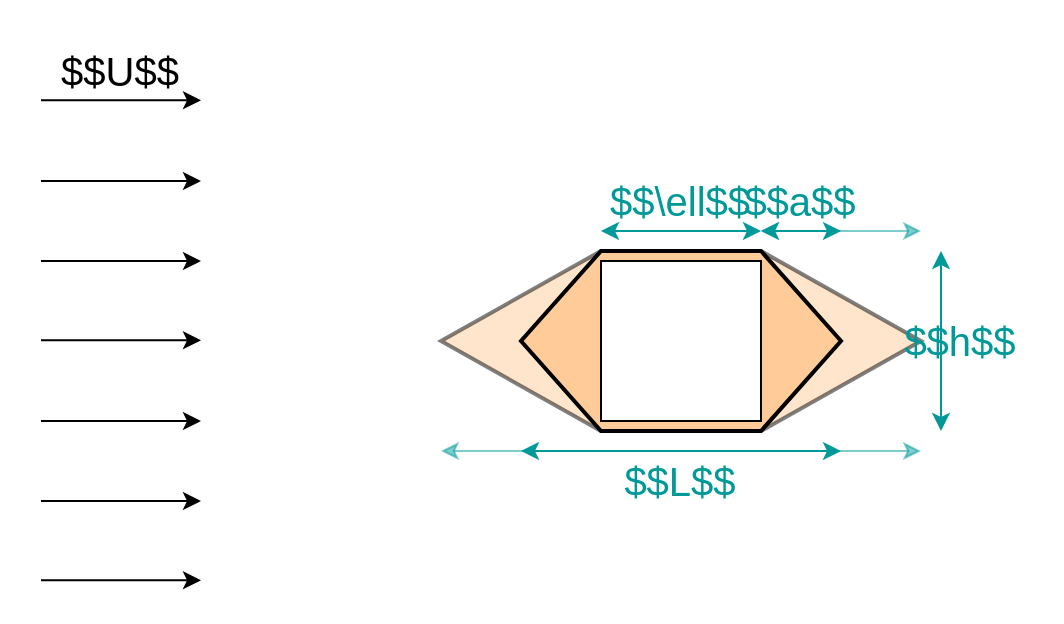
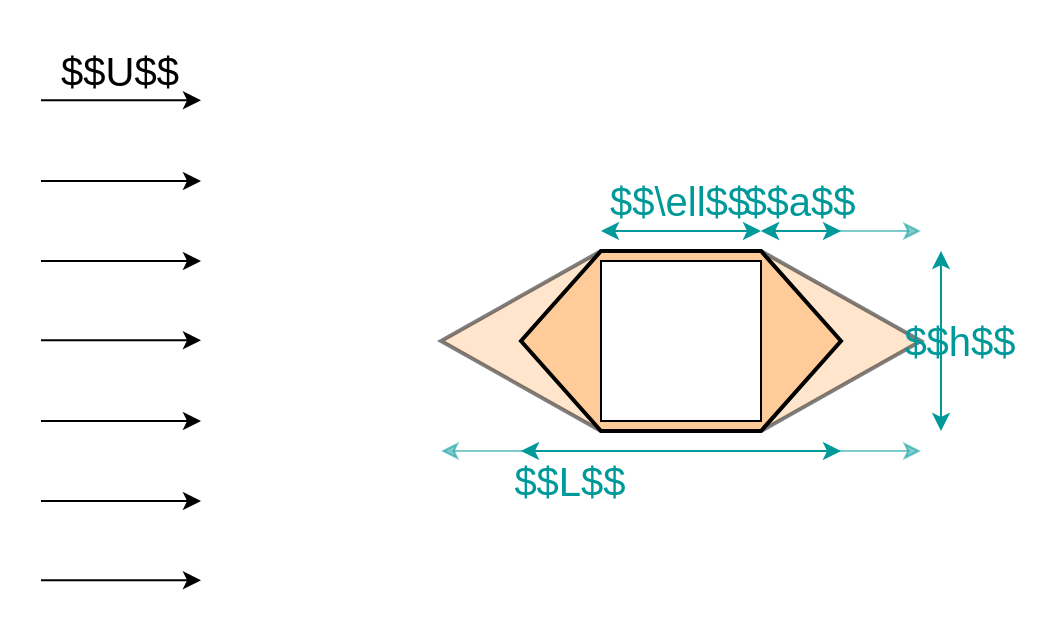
  <mxCell id="0" />
  <mxCell id="1" parent="0" />
  <mxCell id="2" value="" style="shape=hexagon;perimeter=hexagonPerimeter2;whiteSpace=wrap;html=1;fixedSize=1;size=80;strokeWidth=2;fillColor=#FFCC99;opacity=50;" vertex="1" parent="1"><mxGeometry x="220" y="125" width="240" height="90" as="geometry" /></mxCell>
  <mxCell id="3" value="" style="shape=hexagon;perimeter=hexagonPerimeter2;whiteSpace=wrap;html=1;fixedSize=1;size=40;strokeWidth=2;fillColor=#FFCC99;" vertex="1" parent="1"><mxGeometry x="260" y="125" width="160" height="90" as="geometry" /></mxCell>
  <mxCell id="4" value="" style="endArrow=classic;startArrow=classic;html=1;rounded=0;fontColor=#009999;strokeColor=#009999;" parent="1" edge="1"><mxGeometry width="50" height="50" relative="1" as="geometry"><mxPoint x="470" y="215" as="sourcePoint" /><mxPoint x="470" y="125" as="targetPoint" /></mxGeometry></mxCell>
  <mxCell id="5" value="" style="endArrow=classic;startArrow=classic;html=1;rounded=0;fontColor=#009999;strokeColor=#009999;" parent="1" edge="1"><mxGeometry width="50" height="50" relative="1" as="geometry"><mxPoint x="260" y="225" as="sourcePoint" /><mxPoint x="420" y="225" as="targetPoint" /></mxGeometry></mxCell>
  <mxCell id="6" value="" style="endArrow=classic;startArrow=classic;html=1;rounded=0;fontColor=#009999;strokeColor=#009999;" parent="1" edge="1"><mxGeometry width="50" height="50" relative="1" as="geometry"><mxPoint x="300" y="115" as="sourcePoint" /><mxPoint x="380" y="115" as="targetPoint" /></mxGeometry></mxCell>
  <mxCell id="7" value="$$\ell$$" style="text;html=1;align=center;verticalAlign=middle;whiteSpace=wrap;rounded=0;fontSize=20;fontColor=#009999;strokeColor=none;" parent="1" vertex="1"><mxGeometry x="310" y="85" width="60" height="30" as="geometry" /></mxCell>
  <mxCell id="8" value="$$h$$" style="text;html=1;align=center;verticalAlign=middle;whiteSpace=wrap;rounded=0;fontSize=20;fontColor=#009999;strokeColor=none;" parent="1" vertex="1"><mxGeometry x="450" y="155" width="60" height="30" as="geometry" /></mxCell>
- <mxCell id="9" value="$$L$$" style="text;html=1;align=center;verticalAlign=middle;whiteSpace=wrap;rounded=0;fontSize=20;fontColor=#009999;strokeColor=none;" parent="1" vertex="1"><mxGeometry x="310" y="225" width="60" height="30" as="geometry" /></mxCell>
+ <mxCell id="9" value="$$L$$" style="text;html=1;align=center;verticalAlign=middle;whiteSpace=wrap;rounded=0;fontSize=20;fontColor=#009999;strokeColor=none;" parent="1" vertex="1"><mxGeometry x="255" y="225" width="60" height="30" as="geometry" /></mxCell>
  <mxCell id="10" value="" style="endArrow=classic;html=1;rounded=0;" parent="1" edge="1"><mxGeometry width="50" height="50" relative="1" as="geometry"><mxPoint x="20" y="90" as="sourcePoint" /><mxPoint x="100" y="90" as="targetPoint" /></mxGeometry></mxCell>
  <mxCell id="11" value="" style="endArrow=classic;html=1;rounded=0;" parent="1" edge="1"><mxGeometry width="50" height="50" relative="1" as="geometry"><mxPoint x="20" y="130" as="sourcePoint" /><mxPoint x="100" y="130" as="targetPoint" /></mxGeometry></mxCell>
  <mxCell id="12" value="" style="endArrow=classic;html=1;rounded=0;" parent="1" edge="1"><mxGeometry width="50" height="50" relative="1" as="geometry"><mxPoint x="20" y="169.66" as="sourcePoint" /><mxPoint x="100" y="169.66" as="targetPoint" /></mxGeometry></mxCell>
  <mxCell id="13" value="" style="endArrow=classic;html=1;rounded=0;" parent="1" edge="1"><mxGeometry width="50" height="50" relative="1" as="geometry"><mxPoint x="20" y="210" as="sourcePoint" /><mxPoint x="100" y="210" as="targetPoint" /></mxGeometry></mxCell>
  <mxCell id="14" value="" style="endArrow=classic;html=1;rounded=0;" parent="1" edge="1"><mxGeometry width="50" height="50" relative="1" as="geometry"><mxPoint x="20" y="250" as="sourcePoint" /><mxPoint x="100" y="250" as="targetPoint" /></mxGeometry></mxCell>
  <mxCell id="15" value="" style="endArrow=classic;html=1;rounded=0;" parent="1" edge="1"><mxGeometry width="50" height="50" relative="1" as="geometry"><mxPoint x="20" y="289.66" as="sourcePoint" /><mxPoint x="100" y="289.66" as="targetPoint" /></mxGeometry></mxCell>
  <mxCell id="16" value="" style="endArrow=classic;html=1;rounded=0;" parent="1" edge="1"><mxGeometry width="50" height="50" relative="1" as="geometry"><mxPoint x="20" y="49.66" as="sourcePoint" /><mxPoint x="100" y="49.66" as="targetPoint" /></mxGeometry></mxCell>
  <mxCell id="17" value="$$U$$" style="text;html=1;align=center;verticalAlign=middle;whiteSpace=wrap;rounded=0;fontSize=20;" parent="1" vertex="1"><mxGeometry x="30" y="20" width="60" height="30" as="geometry" /></mxCell>
  <mxCell id="18" value="" style="rounded=0;whiteSpace=wrap;html=1;strokeWidth=1;strokeColor=default;" vertex="1" parent="1"><mxGeometry x="300" y="130" width="80" height="80" as="geometry" /></mxCell>
  <mxCell id="19" value="" style="endArrow=classic;startArrow=classic;html=1;rounded=0;fontColor=#009999;strokeColor=#009999;" edge="1" parent="1"><mxGeometry width="50" height="50" relative="1" as="geometry"><mxPoint x="380" y="115" as="sourcePoint" /><mxPoint x="420" y="115" as="targetPoint" /></mxGeometry></mxCell>
  <mxCell id="20" value="$$a$$" style="text;html=1;align=center;verticalAlign=middle;whiteSpace=wrap;rounded=0;fontSize=20;fontColor=#009999;strokeColor=none;" vertex="1" parent="1"><mxGeometry x="370" y="85" width="60" height="30" as="geometry" /></mxCell>
  <mxCell id="21" value="" style="endArrow=classic;startArrow=classic;html=1;rounded=0;fontColor=#009999;strokeColor=#009999;opacity=50;endFill=1;" edge="1" parent="1"><mxGeometry width="50" height="50" relative="1" as="geometry"><mxPoint x="380" y="115" as="sourcePoint" /><mxPoint x="460" y="115" as="targetPoint" /></mxGeometry></mxCell>
  <mxCell id="22" value="" style="endArrow=classic;startArrow=classic;html=1;rounded=0;fontColor=#009999;strokeColor=#009999;opacity=50;" edge="1" parent="1"><mxGeometry width="50" height="50" relative="1" as="geometry"><mxPoint x="220" y="225" as="sourcePoint" /><mxPoint x="460" y="225" as="targetPoint" /></mxGeometry></mxCell>
